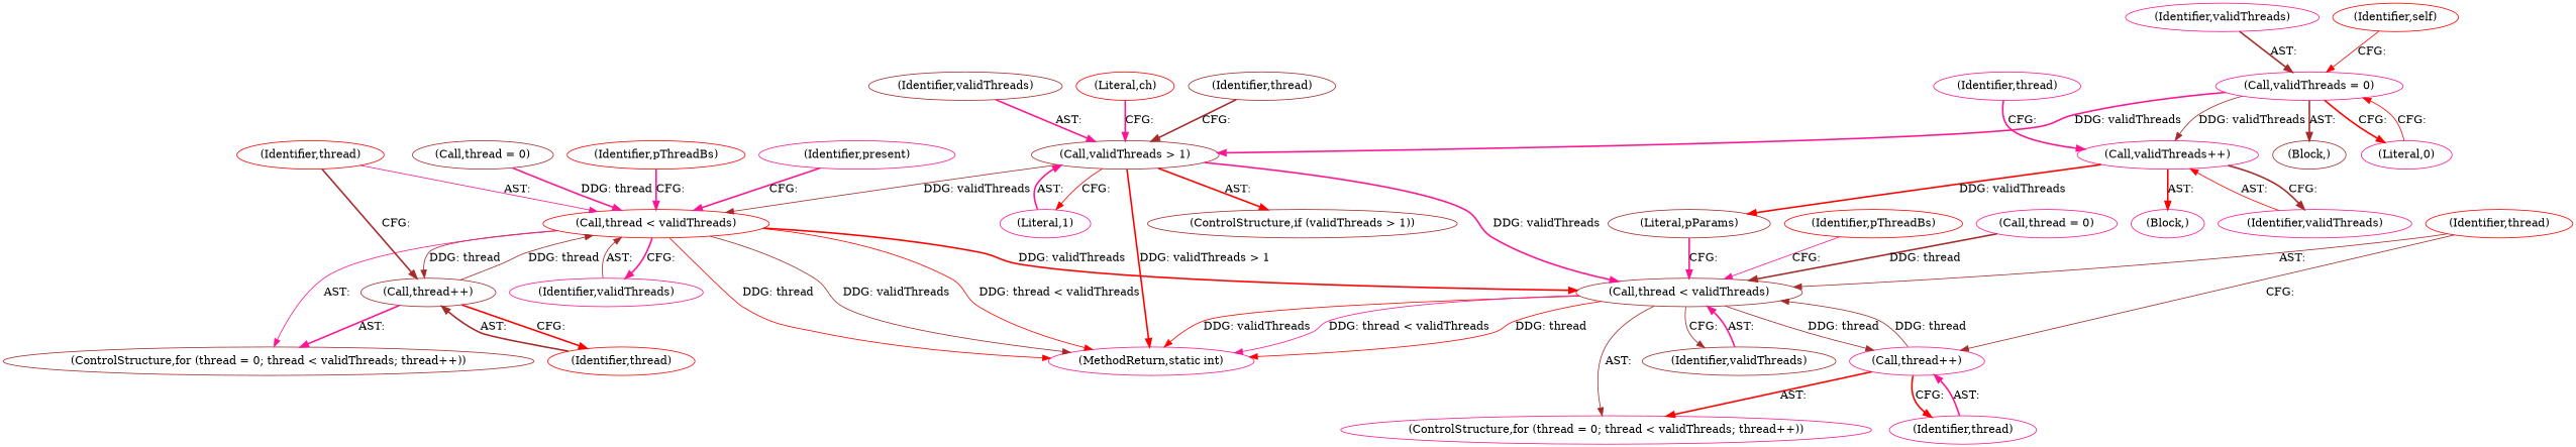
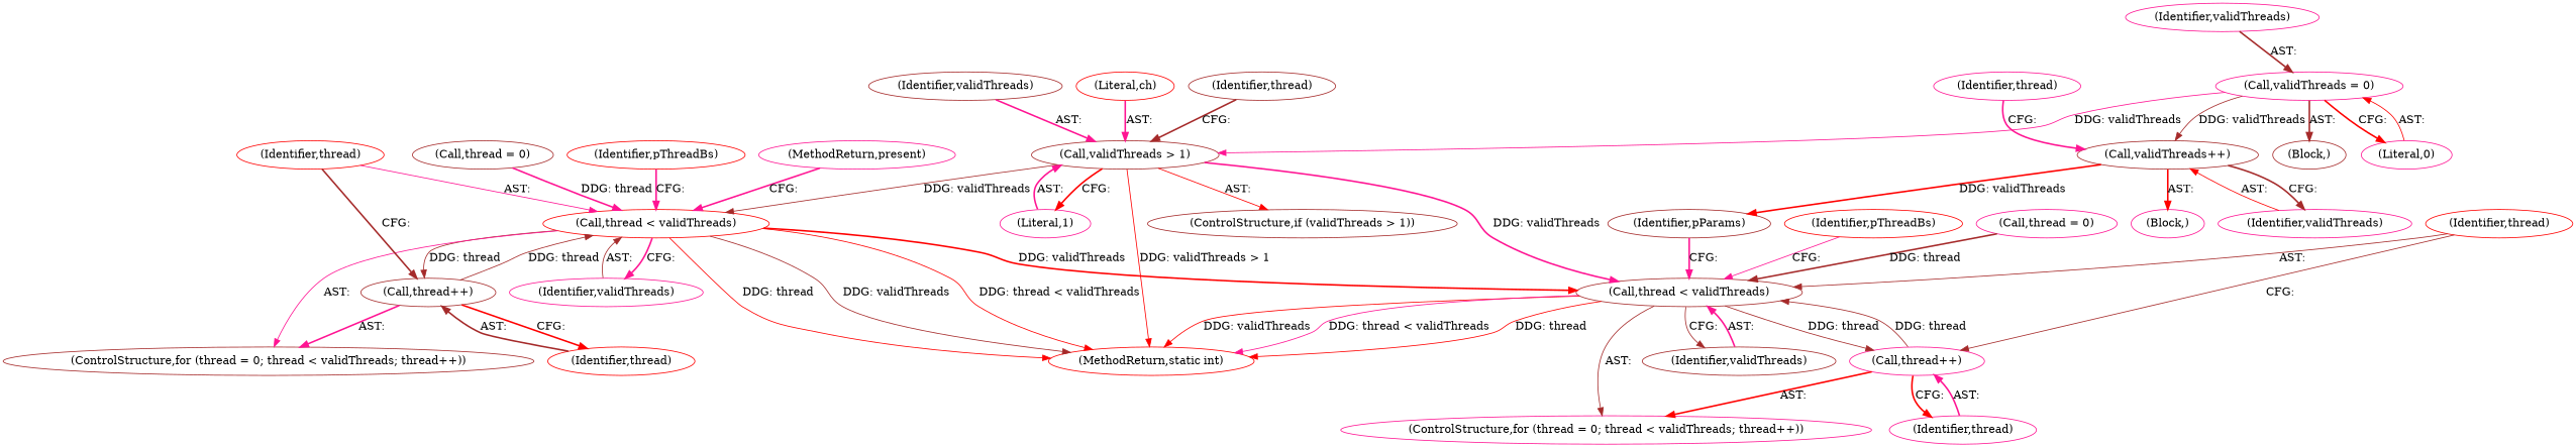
  digraph {
    node [color=deeppink]
    edge [color=brown style=bold]
    n1 [color=brown label="(Call,validThreads > 1)"]
    n2 [color=red label="(Call,thread < validThreads)"]
    n3 [color=brown label="(Call,thread < validThreads)"]
    n4 [color=brown label="(ControlStructure,if (validThreads > 1))"]
    n5 [label="(Literal,1)"]
-   n6 [label="(MethodReturn,static int)"]
+   n6 [color=red label="(MethodReturn,static int)"]
    n7 [color=brown label="(Call,thread++)"]
    n8 [color=brown label="(ControlStructure,for (thread = 0; thread < validThreads; thread++))"]
    n9 [label="(Identifier,validThreads)"]
    n10 [label="(Call,thread++)"]
    n11 [label="(ControlStructure,for (thread = 0; thread < validThreads; thread++))"]
    n12 [color=brown label="(Identifier,validThreads)"]
-   n13 [label="(Call,validThreads++)"]
+   n13 [color=brown label="(Call,validThreads++)"]
    n14 [label="(Identifier,validThreads)"]
    n15 [label="(Block,)"]
-   n16 [color=brown label="(Literal,pParams)"]
+   n16 [color=brown label="(Identifier,pParams)"]
    n17 [label="(Call,validThreads = 0)"]
    n18 [color=brown label="(Block,)"]
    n19 [label="(Literal,0)"]
    n20 [color=red label="(Identifier,thread)"]
    n21 [label="(Identifier,thread)"]
    n22 [color=brown label="(Call,thread = 0)"]
    n23 [color=brown label="(Identifier,validThreads)"]
    n24 [color=red label="(Literal,ch)"]
    n25 [color=red label="(Identifier,pThreadBs)"]
    n26 [label="(Call,thread = 0)"]
    n27 [color=red label="(Identifier,thread)"]
    n28 [label="(Identifier,validThreads)"]
    n29 [color=brown label="(Identifier,thread)"]
-   n30 [color=red label="(Identifier,self)"]
    n31 [color=red label="(Identifier,pThreadBs)"]
    n32 [label="(Identifier,thread)"]
    n33 [color=red label="(Identifier,thread)"]
-   n34 [label="(Identifier,present)"]
+   n34 [label="(MethodReturn,present)"]
    n1 -> n2 [label="DDG: validThreads" style=solid]
    n1 -> n3 [color=deeppink label="DDG: validThreads"]
-   n1 -> n4 [color=red label="AST: "]
-   n1 -> n5 [color=red label="CFG: " style=solid]
-   n1 -> n6 [color=red label="DDG: validThreads > 1"]
+   n1 -> n4 [color=red label="AST: " style=solid]
+   n1 -> n5 [color=red label="CFG: "]
+   n1 -> n6 [color=red label="DDG: validThreads > 1" style=solid]
    n2 -> n3 [color=red label="DDG: validThreads"]
    n2 -> n6 [color=red label="DDG: thread" style=solid]
    n2 -> n6 [label="DDG: validThreads" style=solid]
    n2 -> n6 [color=red label="DDG: thread < validThreads" style=solid]
    n2 -> n7 [label="DDG: thread" style=solid]
    n2 -> n8 [color=deeppink label="AST: " style=solid]
    n2 -> n9 [color=deeppink label="CFG: "]
    n3 -> n6 [color=red label="DDG: thread" style=solid]
    n3 -> n6 [color=red label="DDG: validThreads" style=solid]
    n3 -> n6 [color=deeppink label="DDG: thread < validThreads" style=solid]
    n3 -> n10 [label="DDG: thread" style=solid]
    n3 -> n11 [label="AST: " style=solid]
    n3 -> n12 [label="CFG: " style=solid]
    n5 -> n1 [color=deeppink label="AST: "]
    n7 -> n2 [label="DDG: thread" style=solid]
    n7 -> n8 [color=deeppink label="AST: "]
    n7 -> n20 [color=red label="CFG: "]
    n9 -> n2 [label="AST: " style=solid]
    n10 -> n3 [label="DDG: thread" style=solid]
    n10 -> n11 [color=red label="AST: "]
    n10 -> n21 [color=red label="CFG: "]
    n12 -> n3 [color=deeppink label="AST: "]
    n13 -> n14 [label="CFG: "]
    n13 -> n15 [color=red label="AST: "]
    n13 -> n16 [color=red label="DDG: validThreads"]
    n14 -> n13 [color=red label="AST: " style=solid]
    n16 -> n3 [color=deeppink label="CFG: "]
-   n17 -> n1 [color=deeppink label="DDG: validThreads"]
+   n17 -> n1 [color=deeppink label="DDG: validThreads" style=solid]
    n17 -> n13 [label="DDG: validThreads" style=solid]
    n17 -> n18 [label="AST: "]
    n17 -> n19 [color=red label="CFG: "]
-   n19 -> n17 [color=red label="CFG: " style=solid]
+   n19 -> n17 [color=red label="AST: " style=solid]
    n20 -> n7 [label="AST: "]
    n21 -> n10 [color=deeppink label="AST: "]
    n22 -> n2 [color=deeppink label="DDG: thread"]
    n23 -> n1 [color=deeppink label="AST: "]
-   n24 -> n1 [color=deeppink label="CFG: "]
+   n24 -> n1 [color=deeppink label="AST: "]
    n25 -> n3 [color=deeppink label="CFG: " style=solid]
    n26 -> n3 [label="DDG: thread"]
    n27 -> n2 [color=deeppink label="AST: " style=solid]
    n27 -> n7 [label="CFG: "]
    n28 -> n17 [label="AST: "]
    n29 -> n1 [label="CFG: "]
-   n30 -> n17 [color=red label="CFG: " style=solid]
    n31 -> n2 [color=deeppink label="CFG: "]
    n32 -> n13 [color=deeppink label="CFG: "]
    n33 -> n3 [label="AST: " style=solid]
    n33 -> n10 [label="CFG: " style=solid]
    n34 -> n2 [color=deeppink label="CFG: "]
  }
